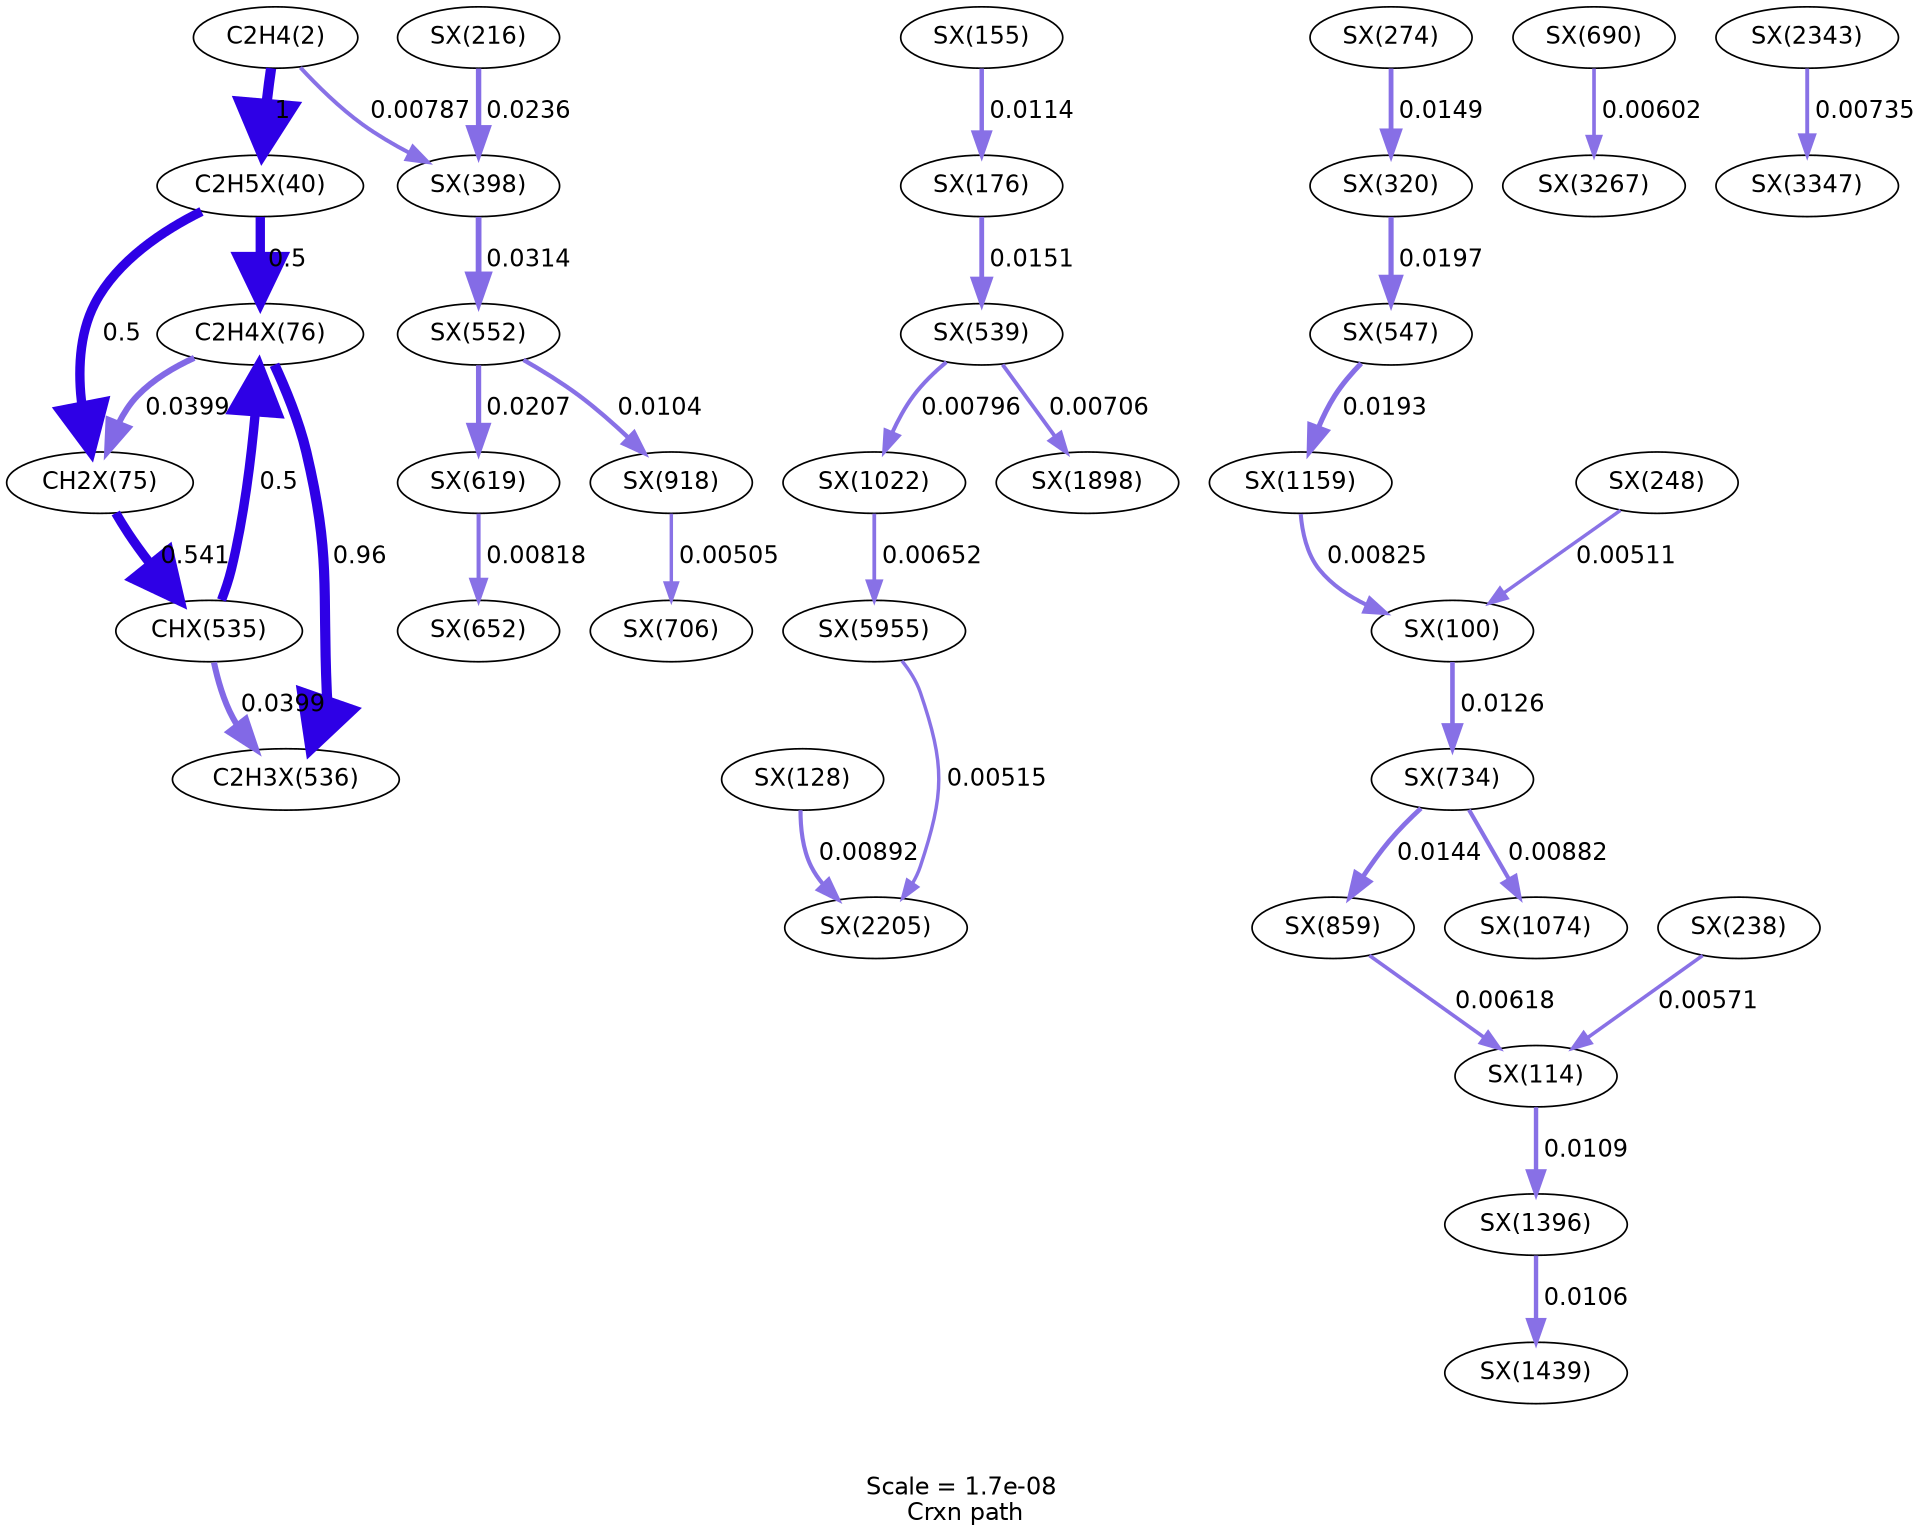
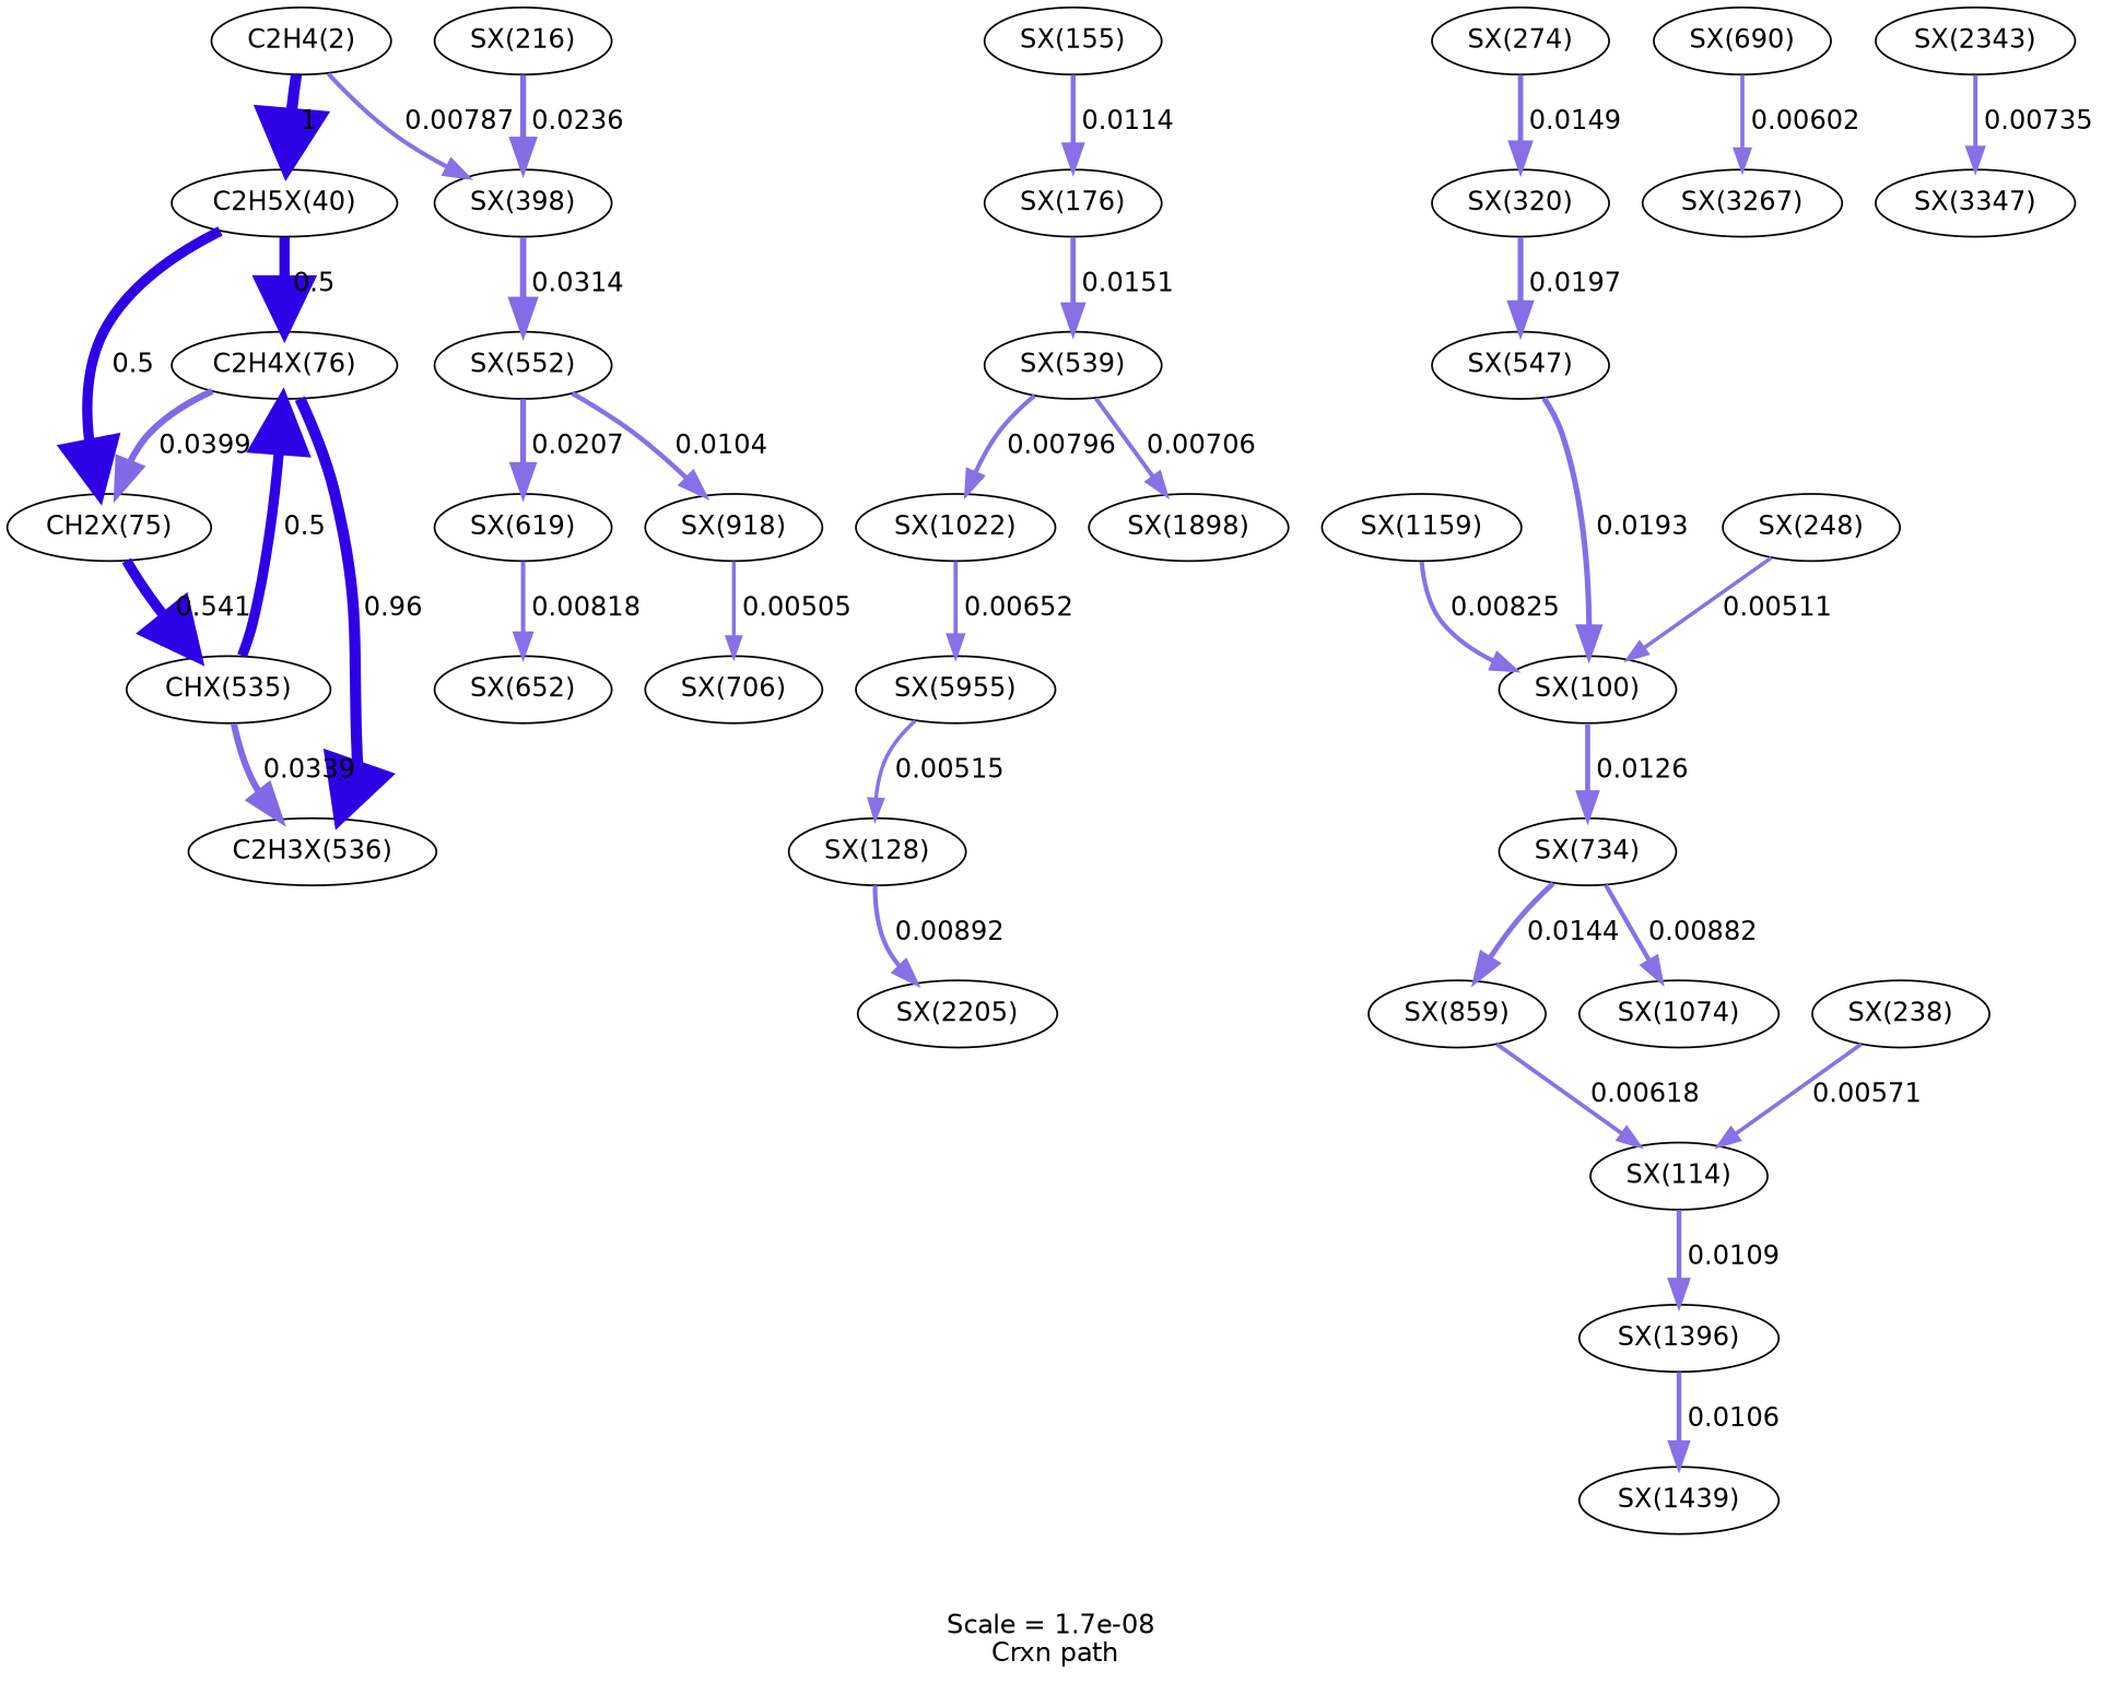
  digraph {
    fontname=Helvetica
    label="Scale = 1.7e-08\l Crxn path"
    node [fontname=Helvetica]
    edge [arrowsize=2.74 color="0.7, 0.508, 0.9" fontname=Helvetica style="setlinewidth(5.48)"]
    n1 [label="C2H4(2)"]
    n2 [label="C2H5X(40)"]
    n3 [label="SX(398)"]
    n4 [label="C2H4X(76)"]
    n5 [label="CH2X(75)"]
    n6 [label="SX(552)"]
    n7 [label="C2H3X(536)"]
    n8 [label="CHX(535)"]
    n9 [label="SX(619)"]
    n10 [label="SX(918)"]
    n11 [label="SX(155)"]
    n12 [label="SX(176)"]
    n13 [label="SX(539)"]
    n14 [label="SX(1022)"]
    n15 [label="SX(1898)"]
    n16 [label="SX(274)"]
    n17 [label="SX(320)"]
    n18 [label="SX(547)"]
    n19 [label="SX(1159)"]
    n20 [label="SX(216)"]
    n21 [label="SX(652)"]
    n22 [label="SX(706)"]
    n23 [label="SX(734)"]
    n24 [label="SX(859)"]
    n25 [label="SX(1074)"]
    n26 [label="SX(114)"]
    n27 [label="SX(100)"]
    n28 [label="SX(1396)"]
    n29 [label="SX(248)"]
    n30 [label="SX(1439)"]
    n31 [label="SX(238)"]
    n32 [label="SX(690)"]
    n33 [label="SX(3267)"]
    n34 [label="SX(2343)"]
    n35 [label="SX(3347)"]
    n36 [label="SX(5955)"]
    n37 [label="SX(128)"]
    n38 [label="SX(2205)"]
    n1 -> n2 [arrowsize=3 color="0.7, 1.5, 0.9" label=" 1" style="setlinewidth(6)"]
    n1 -> n3 [arrowsize=1.17 label=" 0.00787" style="setlinewidth(2.34)"]
    n2 -> n4 [color="0.7, 1, 0.9" label=" 0.5"]
    n2 -> n5 [color="0.7, 1, 0.9" label=" 0.5"]
    n3 -> n6 [arrowsize=1.69 color="0.7, 0.531, 0.9" label=" 0.0314" style="setlinewidth(3.39)"]
    n4 -> n5 [arrowsize=1.78 color="0.7, 0.54, 0.9" label=" 0.0399" style="setlinewidth(3.57)"]
    n4 -> n7 [arrowsize=2.98 color="0.7, 1.46, 0.9" label=" 0.96" style="setlinewidth(5.97)"]
    n5 -> n8 [arrowsize=2.77 color="0.7, 1.04, 0.9" label=" 0.541" style="setlinewidth(5.54)"]
    n6 -> n9 [arrowsize=1.54 color="0.7, 0.521, 0.9" label=" 0.0207" style="setlinewidth(3.07)"]
    n6 -> n10 [arrowsize=1.28 color="0.7, 0.51, 0.9" label=" 0.0104" style="setlinewidth(2.56)"]
    n8 -> n4 [color="0.7, 1, 0.9" label=" 0.5"]
-   n8 -> n7 [arrowsize=1.78 color="0.7, 0.54, 0.9" label=" 0.0399" style="setlinewidth(3.57)"]
+   n8 -> n7 [arrowsize=1.78 color="0.7, 0.54, 0.9" label=" 0.0339" style="setlinewidth(3.57)"]
    n9 -> n21 [arrowsize=1.19 label=" 0.00818" style="setlinewidth(2.37)"]
    n10 -> n22 [arrowsize=1 color="0.7, 0.505, 0.9" label=" 0.00505" style="setlinewidth(2.01)"]
    n11 -> n12 [arrowsize=1.31 color="0.7, 0.511, 0.9" label=" 0.0114" style="setlinewidth(2.62)"]
    n12 -> n13 [arrowsize=1.42 color="0.7, 0.515, 0.9" label=" 0.0151" style="setlinewidth(2.83)"]
    n13 -> n14 [arrowsize=1.18 label=" 0.00796" style="setlinewidth(2.35)"]
    n13 -> n15 [arrowsize=1.13 color="0.7, 0.507, 0.9" label=" 0.00706" style="setlinewidth(2.26)"]
    n14 -> n36 [arrowsize=1.1 color="0.7, 0.507, 0.9" label=" 0.00652" style="setlinewidth(2.2)"]
    n16 -> n17 [arrowsize=1.41 color="0.7, 0.515, 0.9" label=" 0.0149" style="setlinewidth(2.82)"]
    n17 -> n18 [arrowsize=1.52 color="0.7, 0.52, 0.9" label=" 0.0197" style="setlinewidth(3.04)"]
-   n18 -> n19 [arrowsize=1.51 color="0.7, 0.519, 0.9" label=" 0.0193" style="setlinewidth(3.02)"]
+   n18 -> n27 [arrowsize=1.51 color="0.7, 0.519, 0.9" label=" 0.0193" style="setlinewidth(3.02)"]
    n19 -> n27 [arrowsize=1.19 label=" 0.00825" style="setlinewidth(2.38)"]
    n20 -> n3 [arrowsize=1.59 color="0.7, 0.524, 0.9" label=" 0.0236" style="setlinewidth(3.17)"]
    n23 -> n24 [arrowsize=1.4 color="0.7, 0.514, 0.9" label=" 0.0144" style="setlinewidth(2.8)"]
    n23 -> n25 [arrowsize=1.21 color="0.7, 0.509, 0.9" label=" 0.00882" style="setlinewidth(2.43)"]
    n24 -> n26 [arrowsize=1.08 color="0.7, 0.506, 0.9" label=" 0.00618" style="setlinewidth(2.16)"]
    n26 -> n28 [arrowsize=1.3 color="0.7, 0.511, 0.9" label=" 0.0109" style="setlinewidth(2.59)"]
    n27 -> n23 [arrowsize=1.35 color="0.7, 0.513, 0.9" label=" 0.0126" style="setlinewidth(2.7)"]
    n28 -> n30 [arrowsize=1.28 color="0.7, 0.511, 0.9" label=" 0.0106" style="setlinewidth(2.56)"]
    n29 -> n27 [arrowsize=1.01 color="0.7, 0.505, 0.9" label=" 0.00511" style="setlinewidth(2.02)"]
    n31 -> n26 [arrowsize=1.05 color="0.7, 0.506, 0.9" label=" 0.00571" style="setlinewidth(2.1)"]
    n32 -> n33 [arrowsize=1.07 color="0.7, 0.506, 0.9" label=" 0.00602" style="setlinewidth(2.14)"]
    n34 -> n35 [arrowsize=1.15 color="0.7, 0.507, 0.9" label=" 0.00735" style="setlinewidth(2.29)"]
-   n36 -> n38 [arrowsize=1.01 color="0.7, 0.505, 0.9" label=" 0.00515" style="setlinewidth(2.02)"]
+   n36 -> n37 [arrowsize=1.01 color="0.7, 0.505, 0.9" label=" 0.00515" style="setlinewidth(2.02)"]
    n37 -> n38 [arrowsize=1.22 color="0.7, 0.509, 0.9" label=" 0.00892" style="setlinewidth(2.44)"]
  }
